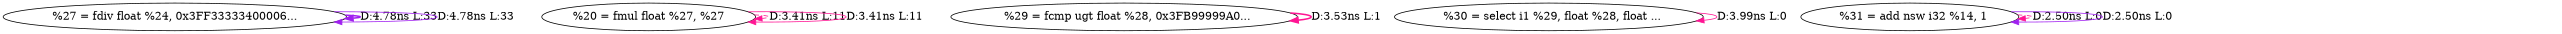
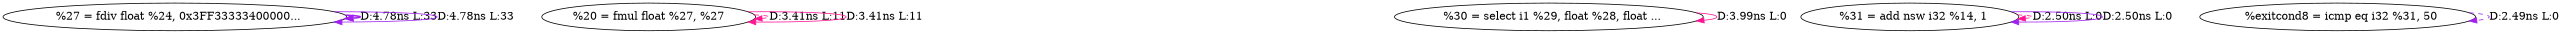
  digraph {
    edge [color=deeppink style=solid]
-   n1 [label="%27 = fdiv float %24, 0x3FF33333400006..."]
+   n1 [label="  %27 = fdiv float %24, 0x3FF33333400000..."]
    n2 [label="%20 = fmul float %27, %27"]
-   n3 [label="  %29 = fcmp ugt float %28, 0x3FB99999A0..."]
    n4 [label="  %30 = select i1 %29, float %28, float ..."]
    n5 [label="  %31 = add nsw i32 %14, 1"]
+   n6 [label="  %exitcond8 = icmp eq i32 %31, 50"]
    n1 -> n1 [color=purple label="D:4.78ns L:33" style=bold]
    n1 -> n1 [color=purple label="D:4.78ns L:33"]
    n2 -> n2 [label="D:3.41ns L:11" style=dashed]
    n2 -> n2 [label="D:3.41ns L:11"]
-   n3 -> n3 [label="D:3.53ns L:1" style=bold]
    n4 -> n4 [label="D:3.99ns L:0"]
    n5 -> n5 [label="D:2.50ns L:0" style=dashed]
    n5 -> n5 [color=purple label="D:2.50ns L:0"]
+   n6 -> n6 [color=purple label="D:2.49ns L:0" style=dashed]
  }
